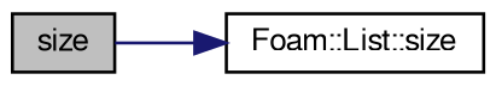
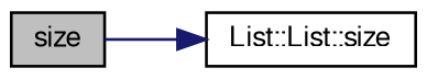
  digraph {
    rankdir=LR
    node [color=black fontname=FreeSans fontsize=10 shape=record]
    n1 [fillcolor=grey75 fontcolor=black height=0.2 label=size style=filled width=0.4]
-   n2 [height=0.2 label="Foam::List::size" width=0.4]
+   n2 [height=0.2 label="List::List::size" width=0.4]
    n1 -> n2 [color=midnightblue fontname=FreeSans fontsize=10 labelfontname=FreeSans labelfontsize=10 style=solid]
  }
